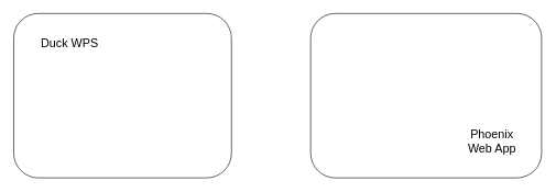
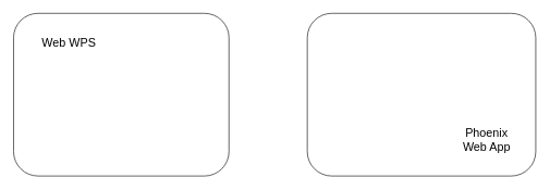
  <mxCell id="0" />
  <mxCell id="1" parent="0" />
  <mxCell id="2" value="&lt;meta charset=&quot;utf-8&quot;&gt;&lt;b id=&quot;docs-internal-guid-5ff0fcde-7fff-57f7-ad88-99b0f3b2afe9&quot; style=&quot;font-weight:normal;&quot;&gt;&lt;img src=&quot;https://lh5.googleusercontent.com/GNgcTFhDpjqSN2vDcPruow-RqhK-CM57k7HDgcoyxd9B3zeDJIGJSLtdnf-c4m_90DQfcPbcCR1FICPxom-QkcpGJxDJx6Ns4rT8dt3tW4eahcN-Jpkh0MtnXnobIrfyMy8yIYl1AWPu-mg=s2048&quot; height=&quot;176px;&quot; width=&quot;199px;&quot;&gt;&lt;/b&gt;" style="rounded=1;whiteSpace=wrap;html=1;" vertex="1" parent="1"><mxGeometry x="20" y="20" width="330" height="250" as="geometry" /></mxCell>
  <mxCell id="3" value="&lt;meta charset=&quot;utf-8&quot;&gt;&lt;b id=&quot;docs-internal-guid-3ea7a7be-7fff-3cb6-ecca-75c145700076&quot; style=&quot;font-weight:normal;&quot;&gt;&lt;img src=&quot;https://lh6.googleusercontent.com/1M7CGkfS1By0BvR2SUwiYhiSd6jVYeh5oI7QB46LRV1vRvkohZqYduDwc-y_6y48ee2eP0jjUnd23b7q4Db6GsUd5QfevkbknViSIGah93FdrRidsptvaP8w3NWJ1IhyKBpyc0PRzKpO-QE=s2048&quot; height=&quot;177px;&quot; width=&quot;312px;&quot;&gt;&lt;/b&gt;" style="rounded=1;whiteSpace=wrap;html=1;" vertex="1" parent="1"><mxGeometry x="470" y="20" width="350" height="250" as="geometry" /></mxCell>
- <mxCell id="4" value="&lt;font style=&quot;font-size: 18px;&quot;&gt;Duck WPS&lt;/font&gt;" style="text;html=1;strokeColor=none;fillColor=none;align=center;verticalAlign=middle;whiteSpace=wrap;rounded=0;" vertex="1" parent="1"><mxGeometry x="60" y="50" width="90" height="30" as="geometry" /></mxCell>
+ <mxCell id="4" value="&lt;font style=&quot;font-size: 18px;&quot;&gt;Web WPS&lt;/font&gt;" style="text;html=1;strokeColor=none;fillColor=none;align=center;verticalAlign=middle;whiteSpace=wrap;rounded=0;" vertex="1" parent="1"><mxGeometry x="60" y="50" width="90" height="30" as="geometry" /></mxCell>
  <mxCell id="5" value="&lt;font style=&quot;font-size: 18px;&quot;&gt;Phoenix&lt;br&gt;Web App&lt;br&gt;&lt;/font&gt;" style="text;html=1;strokeColor=none;fillColor=none;align=center;verticalAlign=middle;whiteSpace=wrap;rounded=0;" vertex="1" parent="1"><mxGeometry x="700" y="200" width="90" height="30" as="geometry" /></mxCell>
